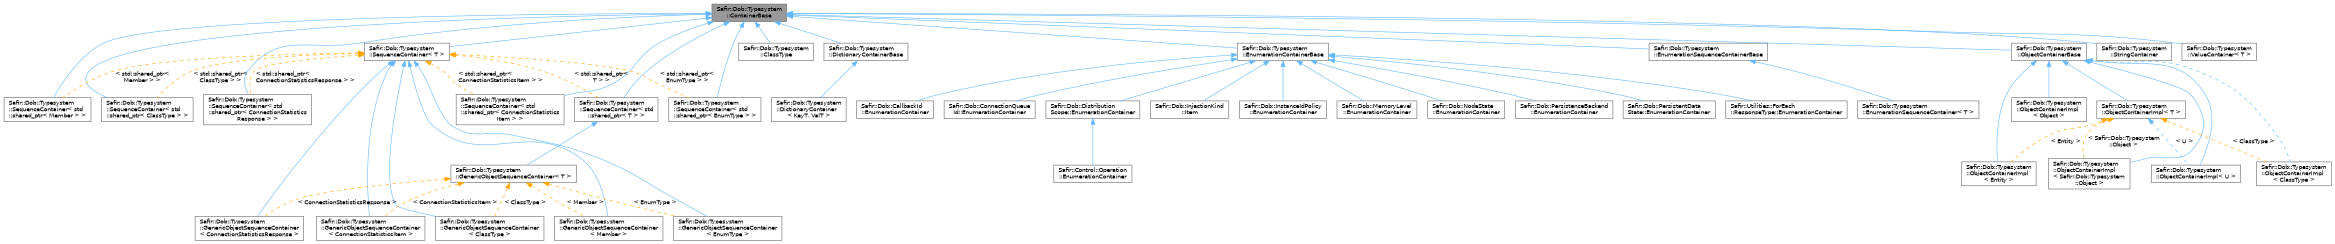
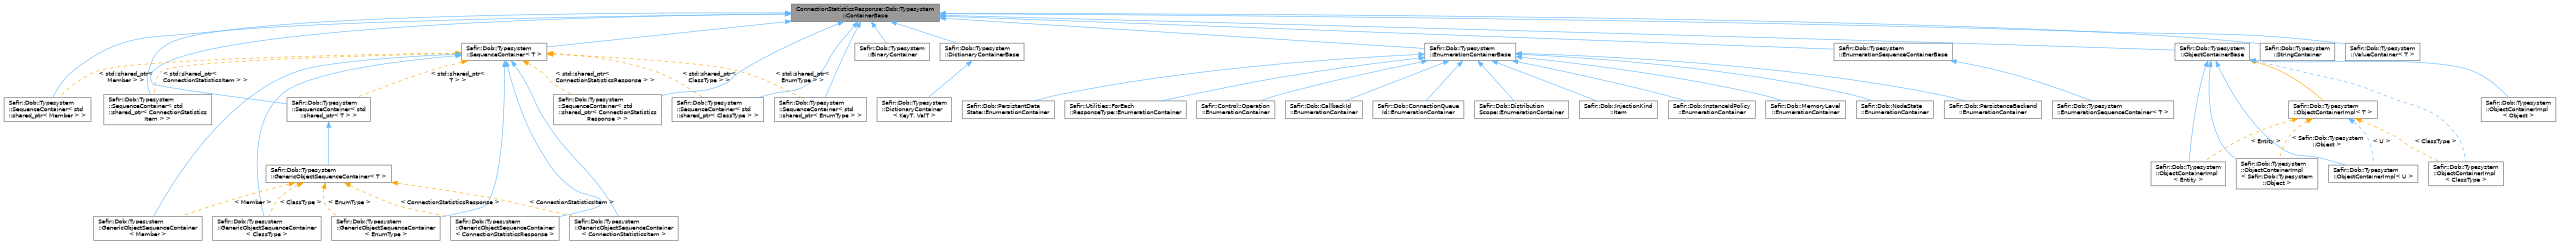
  digraph {
    rankdir=TB
    node [color=gray40 fillcolor=white fontname=Helvetica fontsize=10 shape=box style=filled]
    edge [color=steelblue1 dir=back fontname=Helvetica fontsize=10 labelfontname=Helvetica labelfontsize=10 style=solid]
-   n1 [fillcolor=grey60 fontcolor=black height=0.2 label="Safir::Dob::Typesystem\l::ContainerBase" width=0.4]
+   n1 [fillcolor=grey60 fontcolor=black height=0.2 label="ConnectionStatisticsResponse::Dob::Typesystem\l::ContainerBase" width=0.4]
    n2 [height=0.2 label="Safir::Dob::Typesystem\l::SequenceContainer\< std\l::shared_ptr\< T \> \>" width=0.4]
    n3 [height=0.2 label="Safir::Dob::Typesystem\l::SequenceContainer\< std\l::shared_ptr\< ConnectionStatistics\lResponse \> \>" width=0.4]
    n4 [height=0.2 label="Safir::Dob::Typesystem\l::SequenceContainer\< std\l::shared_ptr\< ConnectionStatistics\lItem \> \>" width=0.4]
    n5 [height=0.2 label="Safir::Dob::Typesystem\l::SequenceContainer\< std\l::shared_ptr\< Member \> \>" width=0.4]
    n6 [height=0.2 label="Safir::Dob::Typesystem\l::SequenceContainer\< std\l::shared_ptr\< ClassType \> \>" width=0.4]
    n7 [height=0.2 label="Safir::Dob::Typesystem\l::SequenceContainer\< std\l::shared_ptr\< EnumType \> \>" width=0.4]
-   n8 [height=0.2 label="Safir::Dob::Typesystem\l::ClassType" width=0.4]
+   n8 [height=0.2 label="Safir::Dob::Typesystem\l::BinaryContainer" width=0.4]
    n9 [height=0.2 label="Safir::Dob::Typesystem\l::DictionaryContainerBase" width=0.4]
    n10 [height=0.2 label="Safir::Dob::Typesystem\l::EnumerationContainerBase" width=0.4]
    n11 [height=0.2 label="Safir::Dob::Typesystem\l::EnumerationSequenceContainerBase" width=0.4]
    n12 [height=0.2 label="Safir::Dob::Typesystem\l::ObjectContainerBase" width=0.4]
    n13 [height=0.2 label="Safir::Dob::Typesystem\l::SequenceContainer\< T \>" width=0.4]
    n14 [height=0.2 label="Safir::Dob::Typesystem\l::StringContainer" width=0.4]
    n15 [height=0.2 label="Safir::Dob::Typesystem\l::ValueContainer\< T \>" width=0.4]
    n16 [height=0.2 label="Safir::Dob::Typesystem\l::GenericObjectSequenceContainer\< T \>" width=0.4]
    n17 [height=0.2 label="Safir::Dob::Typesystem\l::DictionaryContainer\l\< KeyT, ValT \>" width=0.4]
    n18 [height=0.2 label="Safir::Control::Operation\l::EnumerationContainer" width=0.4]
    n19 [height=0.2 label="Safir::Dob::CallbackId\l::EnumerationContainer" width=0.4]
    n20 [height=0.2 label="Safir::Dob::ConnectionQueue\lId::EnumerationContainer" width=0.4]
    n21 [height=0.2 label="Safir::Dob::Distribution\lScope::EnumerationContainer" width=0.4]
    n22 [height=0.2 label="Safir::Dob::InjectionKind\l::Item" width=0.4]
    n23 [height=0.2 label="Safir::Dob::InstanceIdPolicy\l::EnumerationContainer" width=0.4]
    n24 [height=0.2 label="Safir::Dob::MemoryLevel\l::EnumerationContainer" width=0.4]
    n25 [height=0.2 label="Safir::Dob::NodeState\l::EnumerationContainer" width=0.4]
    n26 [height=0.2 label="Safir::Dob::PersistenceBackend\l::EnumerationContainer" width=0.4]
    n27 [height=0.2 label="Safir::Dob::PersistentData\lState::EnumerationContainer" width=0.4]
    n28 [height=0.2 label="Safir::Utilities::ForEach\l::ResponseType::EnumerationContainer" width=0.4]
    n29 [height=0.2 label="Safir::Dob::Typesystem\l::EnumerationSequenceContainer\< T \>" width=0.4]
    n30 [height=0.2 label="Safir::Dob::Typesystem\l::ObjectContainerImpl\l\< Safir::Dob::Typesystem\l::Object \>" width=0.4]
    n31 [height=0.2 label="Safir::Dob::Typesystem\l::ObjectContainerImpl\< U \>" width=0.4]
    n32 [height=0.2 label="Safir::Dob::Typesystem\l::ObjectContainerImpl\l\< Entity \>" width=0.4]
    n33 [height=0.2 label="Safir::Dob::Typesystem\l::ObjectContainerImpl\l\< ClassType \>" width=0.4]
    n34 [height=0.2 label="Safir::Dob::Typesystem\l::ObjectContainerImpl\< T \>" width=0.4]
    n35 [height=0.2 label="Safir::Dob::Typesystem\l::ObjectContainerImpl\l\< Object \>" width=0.4]
    n36 [height=0.2 label="Safir::Dob::Typesystem\l::GenericObjectSequenceContainer\l\< ConnectionStatisticsResponse \>" width=0.4]
    n37 [height=0.2 label="Safir::Dob::Typesystem\l::GenericObjectSequenceContainer\l\< ConnectionStatisticsItem \>" width=0.4]
    n38 [height=0.2 label="Safir::Dob::Typesystem\l::GenericObjectSequenceContainer\l\< Member \>" width=0.4]
    n39 [height=0.2 label="Safir::Dob::Typesystem\l::GenericObjectSequenceContainer\l\< ClassType \>" width=0.4]
    n40 [height=0.2 label="Safir::Dob::Typesystem\l::GenericObjectSequenceContainer\l\< EnumType \>" width=0.4]
    n1 -> n2
    n1 -> n3
    n1 -> n4
    n1 -> n5
    n1 -> n6
    n1 -> n7
    n1 -> n8
    n1 -> n9
    n1 -> n10
    n1 -> n11
    n1 -> n12
    n1 -> n13
    n1 -> n14
    n1 -> n15
    n2 -> n16
    n9 -> n17
-   n21 -> n18
+   n10 -> n18
    n10 -> n19
    n10 -> n20
    n10 -> n21
    n10 -> n22
    n10 -> n23
    n10 -> n24
    n10 -> n25
    n10 -> n26
    n10 -> n27
    n10 -> n28
    n11 -> n29
    n12 -> n30
    n12 -> n31
    n12 -> n32
    n12 -> n33 [style=dashed]
-   n12 -> n34
+   n12 -> n34 [color=orange]
    n12 -> n35
    n13 -> n2 [color=orange label=" \< std::shared_ptr\<\l T \> \>" style=dashed]
    n13 -> n3 [color=orange label=" \< std::shared_ptr\<\l ConnectionStatisticsResponse \> \>" style=dashed]
    n13 -> n4 [color=orange label=" \< std::shared_ptr\<\l ConnectionStatisticsItem \> \>" style=dashed]
    n13 -> n5 [color=orange label=" \< std::shared_ptr\<\l Member \> \>" style=dashed]
    n13 -> n6 [color=orange label=" \< std::shared_ptr\<\l ClassType \> \>" style=dashed]
    n13 -> n7 [color=orange label=" \< std::shared_ptr\<\l EnumType \> \>" style=dashed]
    n13 -> n36
    n13 -> n37
    n13 -> n38
    n13 -> n39
    n13 -> n40
    n16 -> n36 [color=orange label=" \< ConnectionStatisticsResponse \>" style=dashed]
    n16 -> n37 [color=orange label=" \< ConnectionStatisticsItem \>" style=dashed]
    n16 -> n38 [color=orange label=" \< Member \>" style=dashed]
    n16 -> n39 [color=orange label=" \< ClassType \>" style=dashed]
    n16 -> n40 [color=orange label=" \< EnumType \>" style=dashed]
    n34 -> n30 [color=orange label=" \< Safir::Dob::Typesystem\l::Object \>" style=dashed]
    n34 -> n31 [label=" \< U \>" style=dashed]
    n34 -> n32 [color=orange label=" \< Entity \>" style=dashed]
    n34 -> n33 [color=orange label=" \< ClassType \>" style=dashed]
  }
